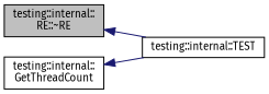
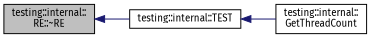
  digraph {
    fontname="Fira Sans"
    rankdir=LR
    node [color=black fillcolor=white fontname="Fira Sans" fontsize=10 shape=record style=filled]
    edge [color=midnightblue dir=back fontname="Fira Sans" fontsize=10 labelfontname=Helvetica labelfontsize=10 style=solid]
    n1 [fillcolor=grey75 fontcolor=black height=0.2 label="testing::internal::\lRE::~RE" width=0.4]
    n2 [height=0.2 label="testing::internal::TEST" width=0.4]
    n3 [height=0.2 label="testing::internal::\lGetThreadCount" width=0.4]
    n1 -> n2
-   n3 -> n2
+   n2 -> n3
  }
